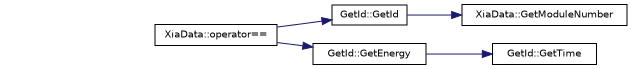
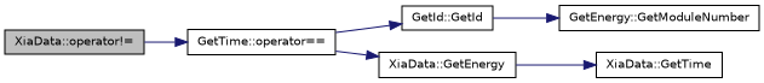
  digraph {
    rankdir=LR
    node [color=black fillcolor=white fontname=Helvetica fontsize=10 shape=record style=filled]
    edge [color=midnightblue fontname=Helvetica fontsize=10 labelfontname=Helvetica labelfontsize=10 style=solid]
-   n2 [height=0.2 label="XiaData::operator==" width=0.4]
+   n1 [fillcolor=grey75 fontcolor=black height=0.2 label="XiaData::operator!=" width=0.4]
+   n2 [height=0.2 label="GetTime::operator==" width=0.4]
    n3 [height=0.2 label="GetId::GetId" width=0.4]
-   n4 [height=0.2 label="GetId::GetEnergy" width=0.4]
-   n5 [height=0.2 label="XiaData::GetModuleNumber" width=0.4]
-   n6 [height=0.2 label="GetId::GetTime" width=0.4]
+   n4 [height=0.2 label="XiaData::GetEnergy" width=0.4]
+   n5 [height=0.2 label="GetEnergy::GetModuleNumber" width=0.4]
+   n6 [height=0.2 label="XiaData::GetTime" width=0.4]
+   n1 -> n2
    n2 -> n3
    n2 -> n4
    n3 -> n5
    n4 -> n6
  }
